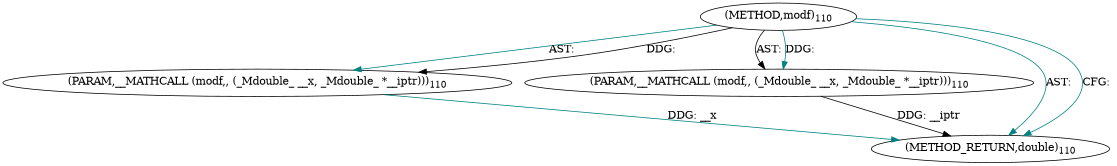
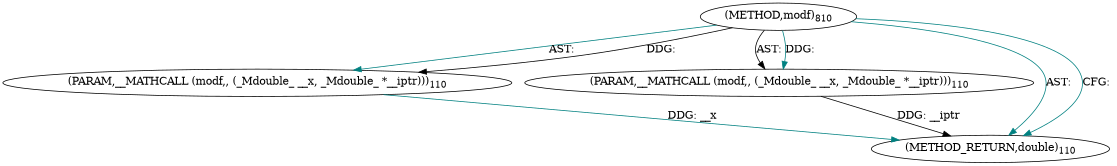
  digraph {
    edge [color=teal]
-   n1 [label=<(METHOD,modf)<SUB>110</SUB>>]
+   n1 [label=<(METHOD,modf)<SUB>810</SUB>>]
    n2 [label=<(PARAM,__MATHCALL (modf,, (_Mdouble_ __x, _Mdouble_ *__iptr)))<SUB>110</SUB>>]
    n3 [label=<(PARAM,__MATHCALL (modf,, (_Mdouble_ __x, _Mdouble_ *__iptr)))<SUB>110</SUB>>]
    n4 [label=<(METHOD_RETURN,double)<SUB>110</SUB>>]
    n1 -> n2 [label="AST: "]
    n1 -> n2 [label="DDG: " color=black]
    n1 -> n3 [label="AST: " color=black]
    n1 -> n3 [label="DDG: "]
    n1 -> n4 [label="AST: "]
    n1 -> n4 [label="CFG: "]
    n2 -> n4 [label="DDG: __x"]
    n3 -> n4 [label="DDG: __iptr" color=black]
  }
